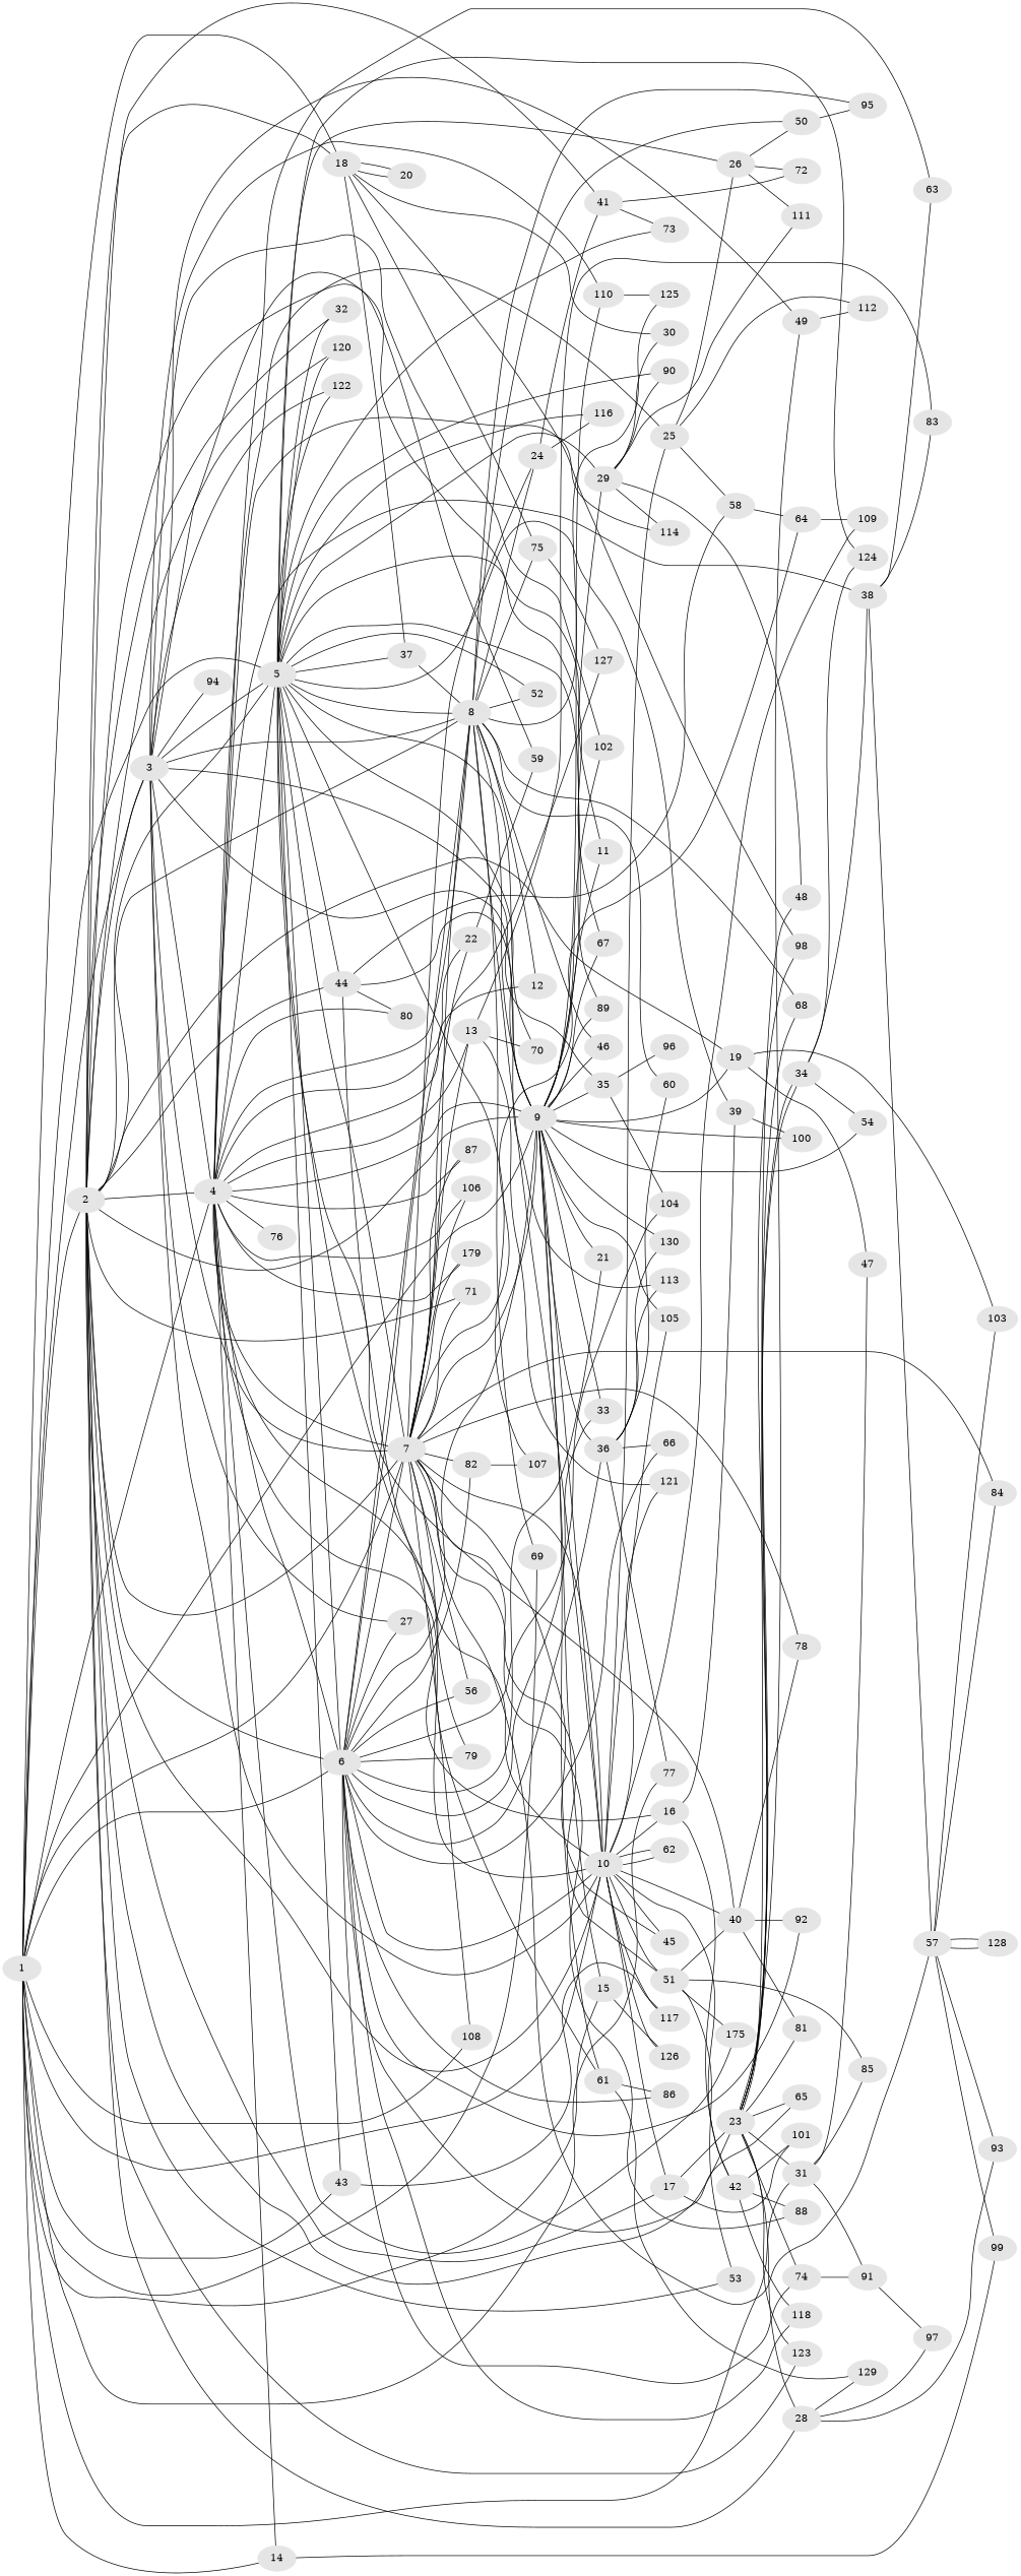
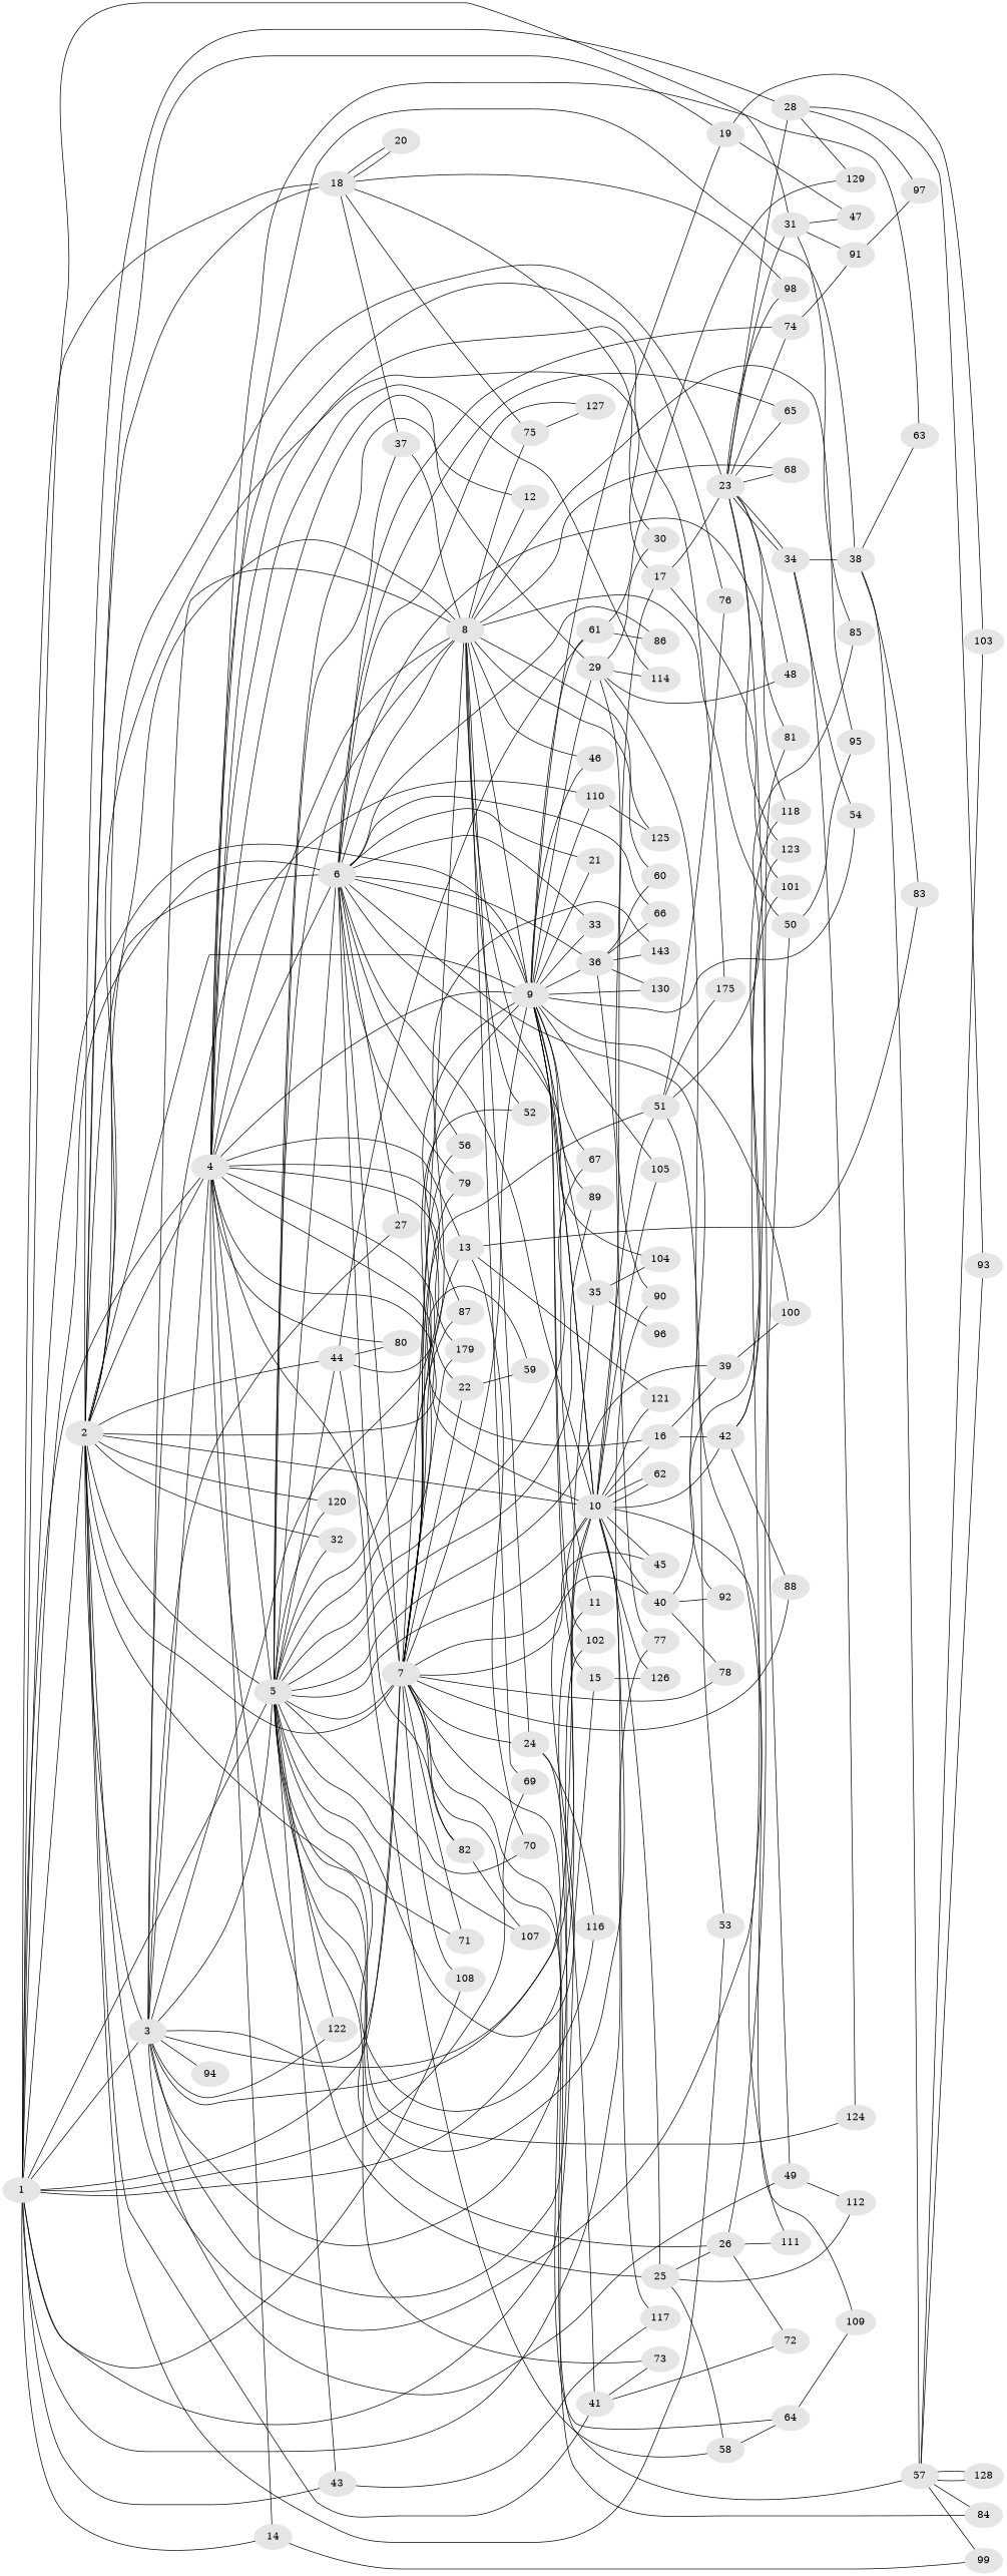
  graph {
    rankdir=LR
    node [color=gray90 style=filled]
    1
    2
    3
    4
    5
    6
    7
    9
    10
    14
    15
    18
    31
    43
    69
    77
    108
    8
    17
    19
    23
    28
    32
    41
    44
    53
    59
    71
    120
    123
    11
    27
    35
    49
    94
    102
    110
    122
    12
    13
    16
    22
    25
    38
    63
    76
    80
    87
-   106
    114
    n51 [label=175]
    n52 [label=179]
    26
    29
    37
    39
    40
    52
    67
    70
    73
    89
    90
    107
    116
    124
    21
    33
    36
    56
    65
    66
    74
    79
    82
    86
    92
    104
    118
    127
    24
    45
    51
    57
    64
    78
    84
    88
    46
    50
    60
    68
    75
    95
    125
    54
    61
    100
    105
    130
    42
    62
    109
    117
    121
    126
    99
    20
    30
    98
    47
    85
    91
    101
    103
    34
    48
    81
    93
    97
    129
    72
    58
-   113
+   113 [label=143]
    96
    112
    83
    111
    128
    1 -- 2
    1 -- 3
    1 -- 4
    1 -- 5
    1 -- 6
    1 -- 7
    1 -- 9
    1 -- 10
    1 -- 14
    1 -- 15
    1 -- 18
    1 -- 31
    1 -- 43
    1 -- 69
    1 -- 77
    1 -- 108
    2 -- 3
    2 -- 4
    2 -- 5
    2 -- 6
    2 -- 7
    2 -- 9
    2 -- 10
    2 -- 18
    2 -- 8
    2 -- 17
    2 -- 19
    2 -- 23
    2 -- 28
    2 -- 32
    2 -- 41
    2 -- 44
    2 -- 53
    2 -- 59
    2 -- 71
    2 -- 120
    2 -- 123
    3 -- 4
    3 -- 5
    3 -- 7
    3 -- 9
    3 -- 10
    3 -- 8
    3 -- 11
    3 -- 27
    3 -- 35
    3 -- 49
    3 -- 94
    3 -- 102
    3 -- 110
    3 -- 122
    4 -- 5
    4 -- 6
    4 -- 7
    4 -- 9
    4 -- 10
    4 -- 14
    4 -- 8
    4 -- 12
    4 -- 13
    4 -- 16
    4 -- 22
    4 -- 25
    4 -- 38
    4 -- 63
    4 -- 76
    4 -- 80
    4 -- 87
-   4 -- 106
    4 -- 114
    4 -- n51
    4 -- n52
    5 -- 6
    5 -- 7
    5 -- 9
    5 -- 10
    5 -- 43
    5 -- 8
    5 -- 32
    5 -- 44
    5 -- 120
    5 -- 122
    5 -- 26
    5 -- 29
    5 -- 37
    5 -- 39
    5 -- 40
    5 -- 52
    5 -- 67
    5 -- 70
    5 -- 73
    5 -- 89
    5 -- 90
    5 -- 107
    5 -- 116
    5 -- 124
    6 -- 7
    6 -- 9
    6 -- 10
    6 -- 8
    6 -- 27
    6 -- 21
    6 -- 33
    6 -- 36
    6 -- 56
    6 -- 65
    6 -- 66
    6 -- 74
    6 -- 79
    6 -- 82
    6 -- 86
    6 -- 92
    6 -- 104
    6 -- 118
    6 -- 127
    7 -- 9
    7 -- 10
    7 -- 108
    7 -- 8
    7 -- 71
    7 -- 13
    7 -- 22
    7 -- 87
-   7 -- 106
    7 -- n52
    7 -- 56
    7 -- 79
    7 -- 82
    7 -- 24
    7 -- 45
    7 -- 51
    7 -- 57
    7 -- 64
    7 -- 78
    7 -- 84
    7 -- 88
    9 -- 10
    9 -- 15
    9 -- 19
    9 -- 11
    9 -- 35
    9 -- 102
    9 -- 110
    9 -- 29
    9 -- 67
    9 -- 89
    9 -- 21
    9 -- 33
    9 -- 36
    9 -- 46
    9 -- 54
    9 -- 61
    9 -- 100
    9 -- 105
    9 -- 130
    10 -- 17
    10 -- 16
    10 -- 25
    10 -- 40
    10 -- 45
    10 -- 51
    10 -- 105
    10 -- 42
    10 -- 62
    10 -- 62
    10 -- 109
    10 -- 117
    10 -- 121
    10 -- 126
    14 -- 99
    15 -- 126
    18 -- 37
    18 -- 75
    18 -- 20
    18 -- 20
    18 -- 30
    18 -- 98
    31 -- 47
    31 -- 85
    31 -- 91
    43 -- 117
    8 -- 9
    8 -- 10
    8 -- 69
    8 -- 12
    8 -- 52
    8 -- 24
    8 -- 46
    8 -- 50
    8 -- 60
    8 -- 68
    8 -- 75
    8 -- 95
    8 -- 125
    17 -- 23
    17 -- 101
    19 -- 47
    19 -- 103
    23 -- 31
    23 -- 28
    23 -- 123
    23 -- 49
    23 -- 65
    23 -- 74
    23 -- 68
    23 -- 98
    23 -- 34
    23 -- 34
    23 -- 48
    23 -- 81
    28 -- 93
    28 -- 97
    28 -- 129
    41 -- 73
    41 -- 72
    44 -- 80
    44 -- 61
    44 -- 58
    44 -- 113
    35 -- 104
    35 -- 96
    49 -- 112
    110 -- 125
    13 -- 70
    13 -- 121
    13 -- 83
    16 -- 39
    16 -- 42
    22 -- 59
    25 -- 26
    25 -- 58
    25 -- 112
    38 -- 63
    38 -- 57
    38 -- 83
    26 -- 50
    26 -- 72
    26 -- 111
    29 -- 114
    29 -- 90
    29 -- 30
    29 -- 48
    29 -- 111
    37 -- 8
    39 -- 100
    40 -- 92
    40 -- 78
    40 -- 81
    36 -- 77
    36 -- 66
    36 -- 60
    36 -- 130
    36 -- 113
    74 -- 91
    82 -- 107
    24 -- 41
    24 -- 116
    51 -- 53
-   51 -- 40
+   51 -- 76
    51 -- n51
    51 -- 85
    57 -- 84
    57 -- 99
    57 -- 103
    57 -- 93
    57 -- 128
    57 -- 128
    64 -- 109
    50 -- 95
    75 -- 127
    61 -- 86
    61 -- 129
    42 -- 118
    42 -- 88
    42 -- 101
    91 -- 97
    34 -- 38
    34 -- 124
    34 -- 54
    58 -- 64
  }
